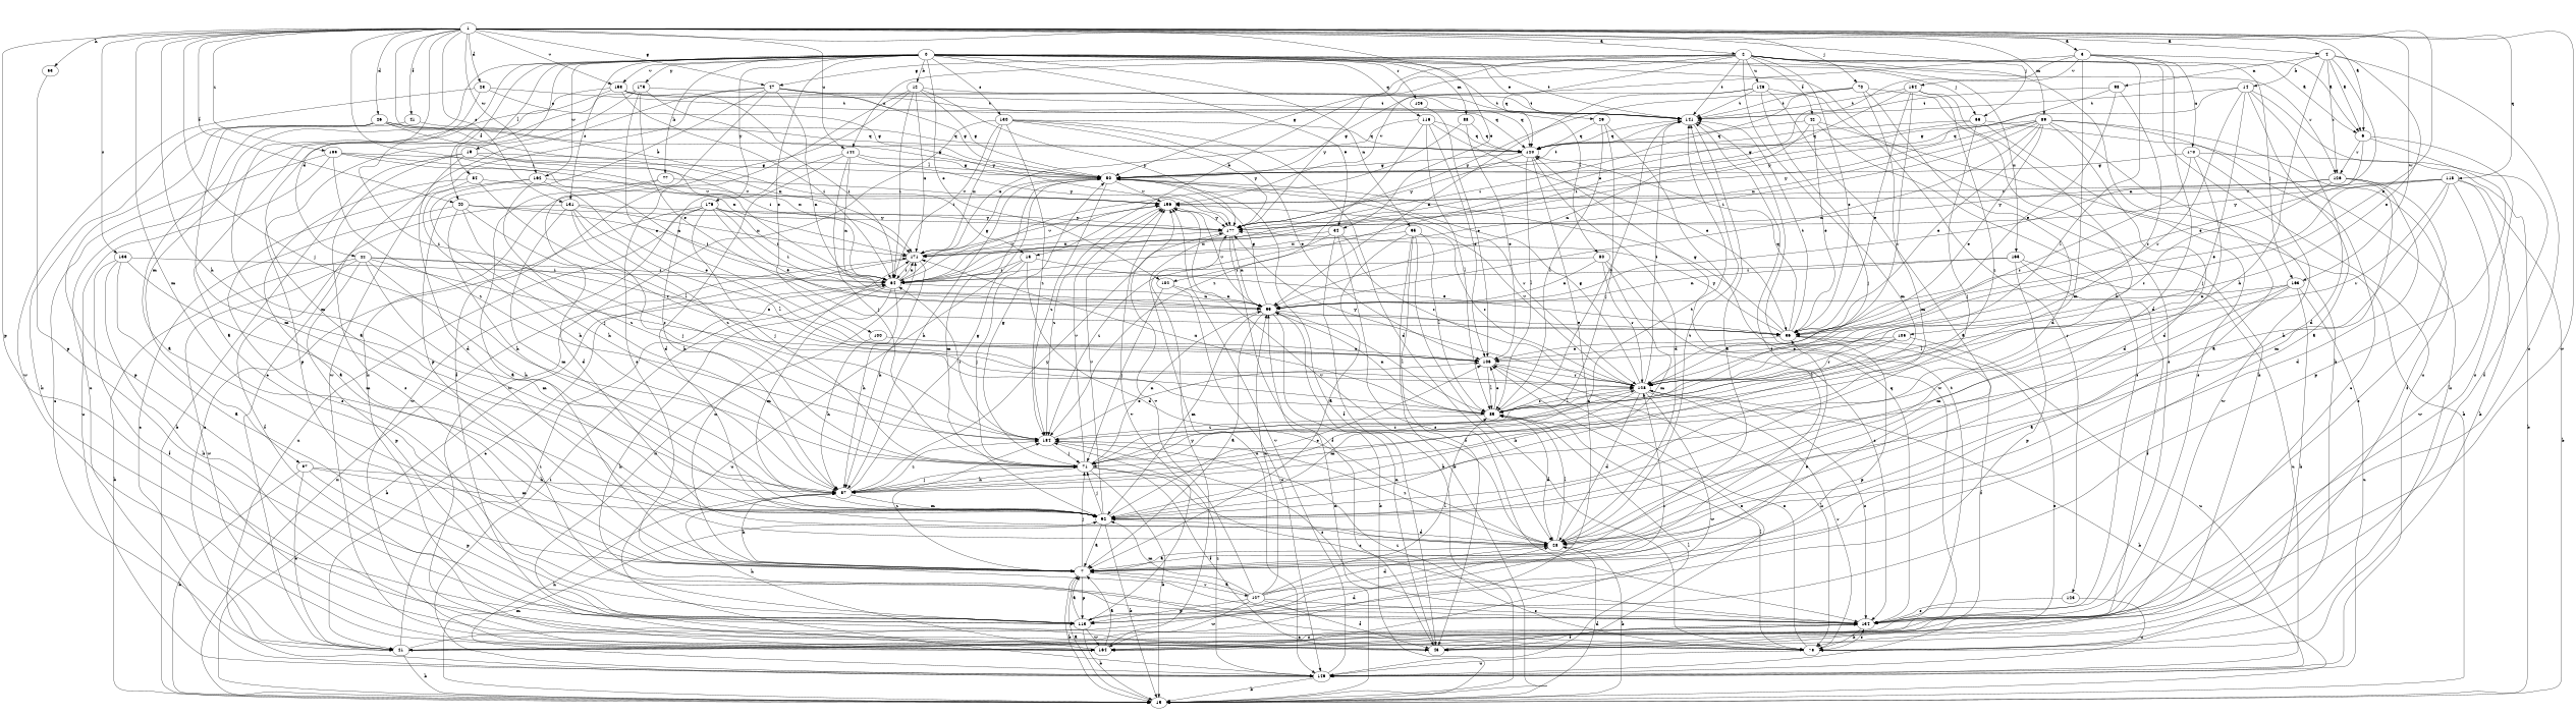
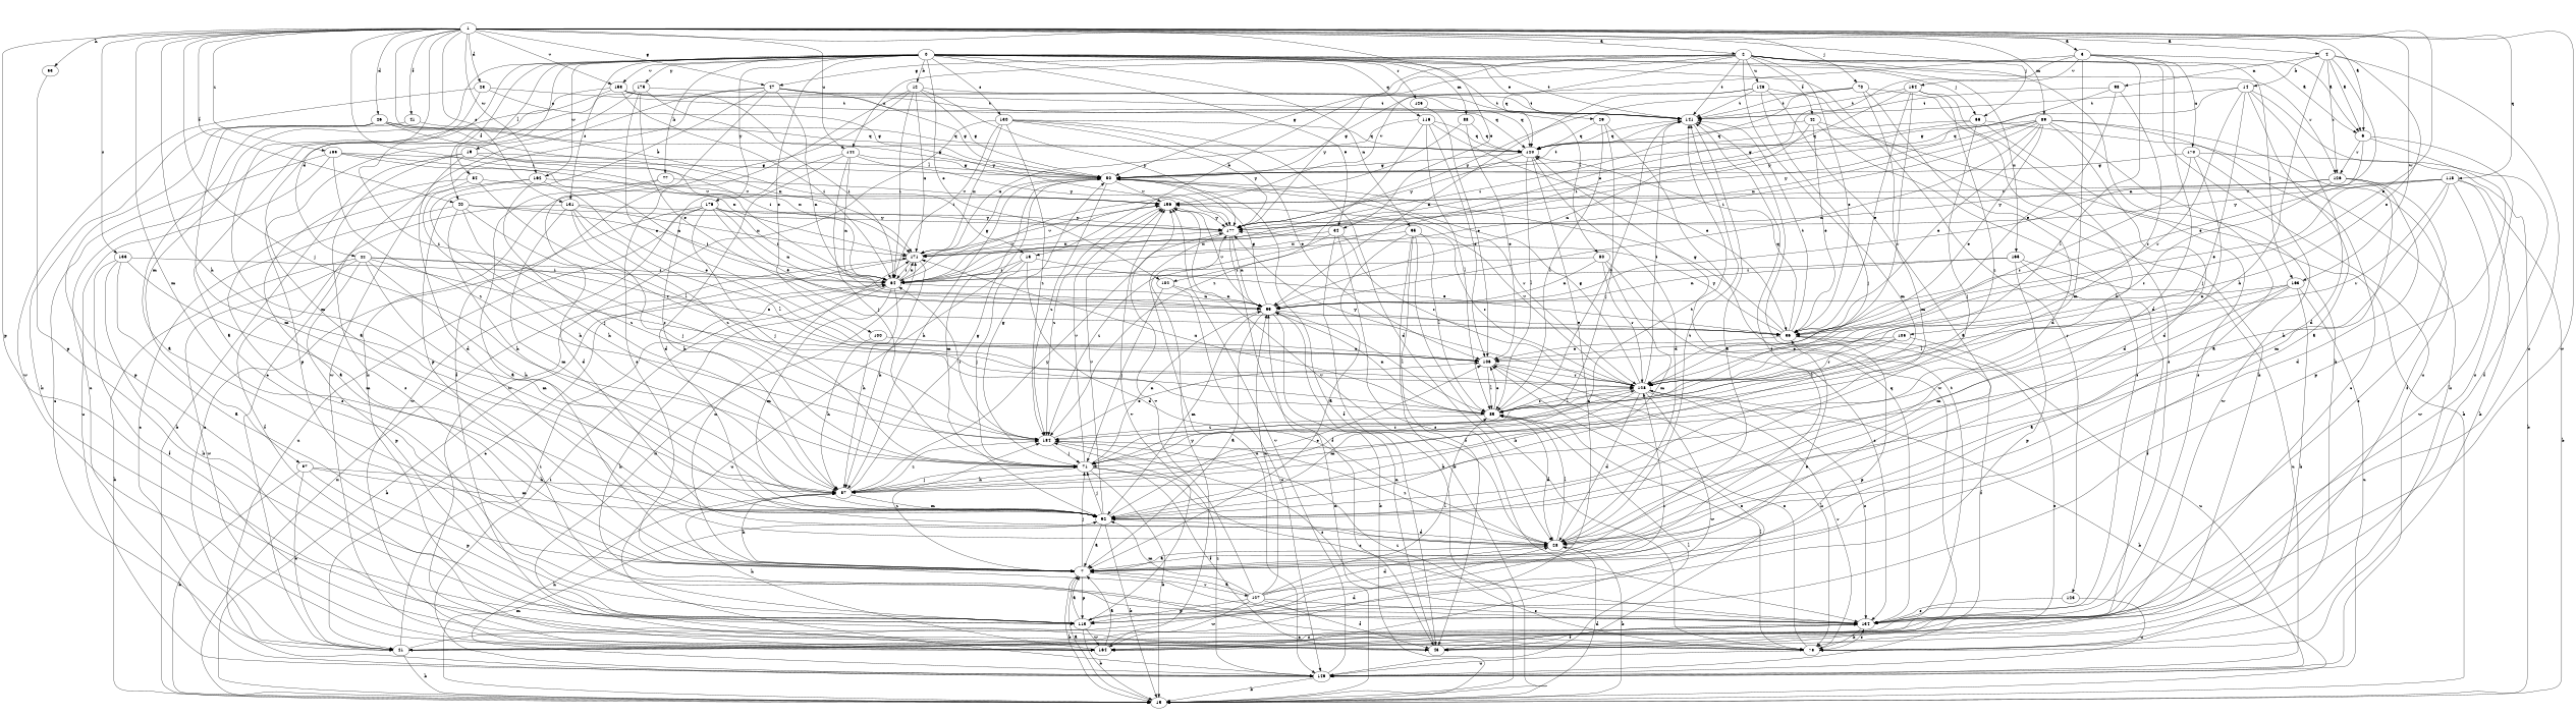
  strict digraph {
    0
    12
    19
    22
    29
    34
    40
    66
    77
    80
    84
    87
    88
    95
    100
    102
    116
    123
    125
    126
    130
    131
    141
    153
    162
    175
    176
    64
    50
    177
    134
    171
    43
    28
    15
    57
    92
    113
    164
    128
    106
    71
    120
    85
    184
    21
    78
    156
    7
    99
    149
    36
    1
    2
    3
    4
    6
    13
    23
    26
    41
    47
    53
    70
    89
    118
    133
    144
    163
    183
    42
    146
    165
    154
    170
    14
    98
    105
    127
    0 -> 12 [label=b]
    0 -> 19 [label=c]
    0 -> 22 [label=d]
    0 -> 29 [label=e]
    0 -> 34 [label=e]
    0 -> 40 [label=f]
    0 -> 66 [label=j]
    0 -> 77 [label=k]
    0 -> 80 [label=l]
    0 -> 84 [label=l]
    0 -> 87 [label=m]
    0 -> 88 [label=m]
    0 -> 95 [label=n]
    0 -> 100 [label=o]
    0 -> 102 [label=o]
    0 -> 116 [label=q]
    0 -> 123 [label=r]
    0 -> 125 [label=r]
    0 -> 126 [label=r]
    0 -> 130 [label=s]
    0 -> 131 [label=s]
    0 -> 141 [label=t]
    0 -> 153 [label=v]
    0 -> 162 [label=w]
    0 -> 175 [label=y]
    0 -> 176 [label=y]
    12 -> 141 [label=t]
    12 -> 64 [label=i]
    12 -> 50 [label=g]
    12 -> 177 [label=y]
    12 -> 134 [label=s]
    12 -> 171 [label=x]
    12 -> 43 [label=f]
    19 -> 50 [label=l]
    19 -> 134 [label=s]
    19 -> 171 [label=x]
    19 -> 28 [label=d]
    19 -> 15 [label=b]
    22 -> 64 [label=i]
    22 -> 15 [label=b]
    22 -> 57 [label=h]
    22 -> 92 [label=m]
    22 -> 113 [label=p]
    22 -> 164 [label=w]
    22 -> 128 [label=r]
    22 -> 106 [label=o]
    29 -> 164 [label=w]
    29 -> 71 [label=j]
    29 -> 120 [label=q]
    29 -> 85 [label=l]
    34 -> 134 [label=s]
    34 -> 171 [label=x]
    34 -> 15 [label=b]
    34 -> 128 [label=r]
    34 -> 184 [label=z]
    40 -> 64 [label=i]
    40 -> 177 [label=y]
    40 -> 57 [label=h]
    40 -> 128 [label=r]
    40 -> 184 [label=z]
    40 -> 21 [label=c]
    66 -> 50 [label=g]
    66 -> 134 [label=s]
    66 -> 71 [label=j]
    66 -> 120 [label=q]
    66 -> 78 [label=k]
    77 -> 28 [label=d]
    77 -> 156 [label=v]
    77 -> 7 [label=a]
    80 -> 64 [label=i]
    80 -> 134 [label=s]
    80 -> 92 [label=m]
    80 -> 128 [label=r]
    80 -> 99 [label=n]
    84 -> 57 [label=h]
    84 -> 85 [label=l]
    84 -> 156 [label=v]
    84 -> 7 [label=a]
    87 -> 15 [label=b]
    87 -> 57 [label=h]
    87 -> 92 [label=m]
    87 -> 113 [label=p]
    87 -> 21 [label=c]
    88 -> 64 [label=i]
    88 -> 106 [label=o]
    88 -> 120 [label=q]
    95 -> 171 [label=x]
    95 -> 43 [label=f]
    95 -> 15 [label=b]
    95 -> 128 [label=r]
    95 -> 85 [label=l]
    95 -> 78 [label=k]
    95 -> 7 [label=a]
    100 -> 57 [label=h]
    100 -> 106 [label=o]
    102 -> 71 [label=j]
    102 -> 99 [label=n]
    102 -> 149 [label=u]
    116 -> 171 [label=x]
    116 -> 106 [label=o]
    116 -> 120 [label=q]
    116 -> 85 [label=l]
    116 -> 184 [label=z]
    116 -> 36 [label=e]
    123 -> 134 [label=s]
    123 -> 149 [label=u]
    125 -> 106 [label=o]
    126 -> 177 [label=y]
    126 -> 134 [label=s]
    126 -> 28 [label=d]
    126 -> 92 [label=m]
    126 -> 128 [label=r]
    126 -> 156 [label=v]
    130 -> 64 [label=i]
    130 -> 177 [label=y]
    130 -> 171 [label=x]
    130 -> 28 [label=d]
    130 -> 164 [label=w]
    130 -> 106 [label=o]
    130 -> 120 [label=q]
    130 -> 184 [label=z]
    131 -> 177 [label=y]
    131 -> 171 [label=x]
    131 -> 43 [label=f]
    131 -> 92 [label=m]
    131 -> 71 [label=j]
    131 -> 85 [label=l]
    131 -> 184 [label=z]
    141 -> 120 [label=q]
    141 -> 7 [label=a]
    153 -> 141 [label=t]
    153 -> 64 [label=i]
    153 -> 177 [label=y]
    153 -> 120 [label=q]
    153 -> 7 [label=a]
    153 -> 149 [label=u]
    162 -> 134 [label=s]
    162 -> 57 [label=h]
    162 -> 106 [label=o]
    162 -> 71 [label=j]
    162 -> 156 [label=v]
    175 -> 141 [label=t]
    175 -> 64 [label=i]
    175 -> 113 [label=p]
    175 -> 106 [label=o]
    175 -> 7 [label=a]
    175 -> 36 [label=e]
    176 -> 64 [label=i]
    176 -> 177 [label=y]
    176 -> 57 [label=h]
    176 -> 71 [label=j]
    176 -> 21 [label=c]
-   176 -> 99 [label=i]
+   176 -> 99 [label=n]
    176 -> 149 [label=u]
    176 -> 36 [label=e]
    64 -> 50 [label=g]
    64 -> 171 [label=x]
    64 -> 15 [label=b]
    64 -> 57 [label=h]
    64 -> 92 [label=m]
    64 -> 78 [label=k]
    64 -> 156 [label=v]
    64 -> 99 [label=n]
    50 -> 141 [label=t]
    50 -> 43 [label=f]
    50 -> 57 [label=h]
    50 -> 92 [label=m]
    50 -> 128 [label=r]
    50 -> 184 [label=z]
    50 -> 156 [label=v]
    177 -> 171 [label=x]
    177 -> 43 [label=f]
    177 -> 99 [label=n]
    177 -> 149 [label=u]
    134 -> 43 [label=f]
    134 -> 120 [label=q]
    134 -> 21 [label=c]
    134 -> 78 [label=k]
    171 -> 64 [label=i]
    171 -> 57 [label=h]
    171 -> 21 [label=c]
    171 -> 156 [label=v]
    43 -> 106 [label=o]
    43 -> 99 [label=n]
    28 -> 141 [label=t]
    28 -> 15 [label=b]
    28 -> 85 [label=l]
    28 -> 184 [label=z]
    28 -> 156 [label=v]
    28 -> 7 [label=a]
    15 -> 171 [label=x]
    15 -> 28 [label=d]
    15 -> 92 [label=m]
    15 -> 7 [label=a]
    15 -> 99 [label=n]
    57 -> 141 [label=t]
    57 -> 50 [label=g]
    57 -> 177 [label=y]
    57 -> 92 [label=m]
    57 -> 71 [label=j]
    57 -> 184 [label=z]
    92 -> 28 [label=d]
    92 -> 15 [label=b]
    92 -> 106 [label=o]
    92 -> 71 [label=j]
    92 -> 156 [label=v]
    92 -> 7 [label=a]
    113 -> 15 [label=b]
    113 -> 164 [label=w]
    113 -> 128 [label=r]
    113 -> 156 [label=v]
    113 -> 7 [label=a]
    164 -> 177 [label=y]
    164 -> 171 [label=x]
    164 -> 57 [label=h]
    164 -> 7 [label=a]
    128 -> 141 [label=t]
    128 -> 50 [label=g]
    128 -> 177 [label=y]
    128 -> 134 [label=s]
    128 -> 28 [label=d]
    128 -> 15 [label=b]
    128 -> 92 [label=m]
    128 -> 164 [label=w]
    128 -> 85 [label=l]
    128 -> 156 [label=v]
    106 -> 128 [label=r]
    106 -> 85 [label=l]
    106 -> 78 [label=k]
    71 -> 50 [label=g]
    71 -> 134 [label=s]
    71 -> 43 [label=f]
    71 -> 15 [label=b]
    71 -> 57 [label=h]
    71 -> 128 [label=r]
    71 -> 156 [label=v]
    71 -> 99 [label=n]
    120 -> 50 [label=g]
    120 -> 177 [label=y]
    120 -> 28 [label=d]
    120 -> 85 [label=l]
    120 -> 21 [label=c]
    85 -> 141 [label=t]
    85 -> 171 [label=x]
    85 -> 28 [label=d]
    85 -> 128 [label=r]
    85 -> 106 [label=o]
    85 -> 184 [label=z]
    85 -> 99 [label=n]
    184 -> 64 [label=i]
    184 -> 134 [label=s]
    184 -> 106 [label=o]
    184 -> 71 [label=j]
    21 -> 141 [label=t]
    21 -> 64 [label=i]
    21 -> 134 [label=s]
    21 -> 28 [label=d]
    21 -> 15 [label=b]
    78 -> 134 [label=s]
    78 -> 128 [label=r]
    78 -> 106 [label=o]
    78 -> 85 [label=l]
    78 -> 184 [label=z]
    78 -> 149 [label=u]
    156 -> 177 [label=y]
    156 -> 184 [label=z]
    7 -> 141 [label=t]
    7 -> 171 [label=x]
    7 -> 15 [label=b]
    7 -> 57 [label=h]
    7 -> 113 [label=p]
    7 -> 71 [label=j]
    7 -> 184 [label=z]
    7 -> 127 [label=r]
    99 -> 50 [label=g]
    99 -> 15 [label=b]
    99 -> 92 [label=m]
    99 -> 85 [label=l]
    99 -> 156 [label=v]
    99 -> 7 [label=a]
    99 -> 36 [label=e]
    149 -> 64 [label=i]
    149 -> 15 [label=b]
    149 -> 57 [label=h]
    149 -> 85 [label=l]
    149 -> 184 [label=z]
    149 -> 156 [label=v]
    149 -> 36 [label=e]
    36 -> 141 [label=t]
    36 -> 50 [label=g]
    36 -> 177 [label=y]
    36 -> 43 [label=f]
    36 -> 113 [label=p]
    36 -> 106 [label=o]
    36 -> 120 [label=q]
    1 -> 34 [label=e]
    1 -> 40 [label=f]
    1 -> 66 [label=j]
    1 -> 131 [label=s]
    1 -> 153 [label=v]
    1 -> 162 [label=w]
    1 -> 64 [label=i]
    1 -> 57 [label=h]
    1 -> 92 [label=m]
    1 -> 113 [label=p]
    1 -> 164 [label=w]
    1 -> 71 [label=j]
    1 -> 184 [label=z]
    1 -> 36 [label=e]
    1 -> 2 [label=a]
    1 -> 3 [label=a]
    1 -> 4 [label=a]
    1 -> 6 [label=a]
    1 -> 13 [label=b]
    1 -> 23 [label=d]
    1 -> 26 [label=d]
    1 -> 41 [label=f]
    1 -> 47 [label=g]
    1 -> 53 [label=h]
    1 -> 70 [label=j]
    1 -> 89 [label=m]
    1 -> 118 [label=q]
    1 -> 133 [label=s]
    1 -> 144 [label=u]
    1 -> 163 [label=w]
    1 -> 183 [label=z]
    2 -> 141 [label=t]
    2 -> 50 [label=g]
    2 -> 177 [label=y]
    2 -> 92 [label=m]
    2 -> 120 [label=q]
    2 -> 78 [label=k]
    2 -> 149 [label=u]
    2 -> 36 [label=e]
    2 -> 6 [label=a]
    2 -> 13 [label=b]
    2 -> 47 [label=g]
    2 -> 144 [label=u]
    2 -> 163 [label=j]
    2 -> 42 [label=f]
    2 -> 146 [label=u]
    2 -> 165 [label=x]
    3 -> 102 [label=o]
    3 -> 28 [label=d]
    3 -> 92 [label=m]
    3 -> 85 [label=l]
    3 -> 156 [label=v]
    3 -> 6 [label=a]
    3 -> 154 [label=v]
    3 -> 170 [label=x]
    4 -> 126 [label=r]
    4 -> 134 [label=s]
    4 -> 57 [label=h]
    4 -> 99 [label=n]
    4 -> 6 [label=a]
    4 -> 14 [label=b]
    4 -> 98 [label=n]
    4 -> 105 [label=o]
    6 -> 126 [label=r]
    6 -> 134 [label=s]
    6 -> 113 [label=p]
    6 -> 36 [label=e]
    13 -> 64 [label=i]
    13 -> 28 [label=d]
    13 -> 71 [label=j]
    13 -> 149 [label=u]
    13 -> 36 [label=e]
    23 -> 141 [label=t]
    23 -> 50 [label=g]
    23 -> 92 [label=m]
    23 -> 164 [label=w]
    26 -> 64 [label=i]
    26 -> 50 [label=g]
    26 -> 171 [label=x]
    26 -> 92 [label=m]
    26 -> 113 [label=p]
    26 -> 120 [label=q]
    26 -> 78 [label=k]
    41 -> 120 [label=q]
    41 -> 7 [label=a]
    47 -> 141 [label=t]
    47 -> 50 [label=g]
    47 -> 113 [label=p]
    47 -> 164 [label=w]
    47 -> 120 [label=q]
    47 -> 21 [label=c]
    47 -> 78 [label=k]
    47 -> 99 [label=n]
    53 -> 113 [label=p]
    70 -> 141 [label=t]
    70 -> 64 [label=i]
    70 -> 177 [label=y]
    70 -> 134 [label=s]
    70 -> 28 [label=d]
    70 -> 92 [label=m]
    89 -> 64 [label=i]
    89 -> 177 [label=y]
    89 -> 171 [label=x]
    89 -> 43 [label=f]
    89 -> 28 [label=d]
    89 -> 106 [label=o]
    89 -> 120 [label=q]
    89 -> 21 [label=c]
    89 -> 7 [label=a]
    89 -> 99 [label=n]
    89 -> 36 [label=e]
    118 -> 177 [label=y]
    118 -> 15 [label=b]
    118 -> 57 [label=h]
    118 -> 164 [label=w]
    118 -> 128 [label=r]
    118 -> 78 [label=k]
    118 -> 156 [label=v]
    118 -> 36 [label=e]
    133 -> 64 [label=i]
    133 -> 43 [label=f]
    133 -> 92 [label=m]
    133 -> 78 [label=k]
    133 -> 7 [label=a]
    144 -> 50 [label=g]
    144 -> 177 [label=y]
    144 -> 28 [label=d]
    144 -> 164 [label=w]
    144 -> 71 [label=j]
    144 -> 99 [label=n]
    163 -> 92 [label=m]
    163 -> 85 [label=l]
    163 -> 78 [label=k]
    163 -> 7 [label=a]
    163 -> 99 [label=n]
    163 -> 149 [label=u]
    183 -> 50 [label=g]
    183 -> 171 [label=x]
    183 -> 184 [label=z]
    183 -> 21 [label=c]
    183 -> 99 [label=n]
    183 -> 149 [label=u]
    42 -> 134 [label=s]
    42 -> 15 [label=b]
    42 -> 120 [label=q]
    42 -> 99 [label=n]
    42 -> 36 [label=e]
    146 -> 141 [label=t]
    146 -> 50 [label=g]
    146 -> 71 [label=j]
    146 -> 78 [label=k]
    146 -> 7 [label=a]
    146 -> 99 [label=n]
    165 -> 64 [label=i]
    165 -> 43 [label=f]
    165 -> 113 [label=p]
    165 -> 99 [label=n]
    165 -> 149 [label=u]
    154 -> 141 [label=t]
    154 -> 64 [label=i]
    154 -> 57 [label=h]
    154 -> 128 [label=r]
    154 -> 184 [label=z]
    154 -> 36 [label=e]
    170 -> 50 [label=g]
    170 -> 28 [label=d]
    170 -> 15 [label=b]
    170 -> 164 [label=w]
    170 -> 128 [label=r]
    14 -> 141 [label=t]
    14 -> 50 [label=g]
    14 -> 43 [label=f]
    14 -> 28 [label=d]
    14 -> 128 [label=r]
    14 -> 71 [label=j]
    14 -> 7 [label=a]
    98 -> 141 [label=t]
    98 -> 177 [label=y]
    98 -> 128 [label=r]
    98 -> 36 [label=e]
    105 -> 128 [label=r]
    105 -> 106 [label=o]
    105 -> 85 [label=l]
    105 -> 149 [label=u]
    127 -> 134 [label=s]
    127 -> 43 [label=f]
    127 -> 28 [label=d]
    127 -> 92 [label=m]
    127 -> 113 [label=p]
    127 -> 164 [label=w]
    127 -> 85 [label=l]
    127 -> 156 [label=v]
    127 -> 7 [label=a]
    127 -> 99 [label=n]
    127 -> 36 [label=e]
  }
